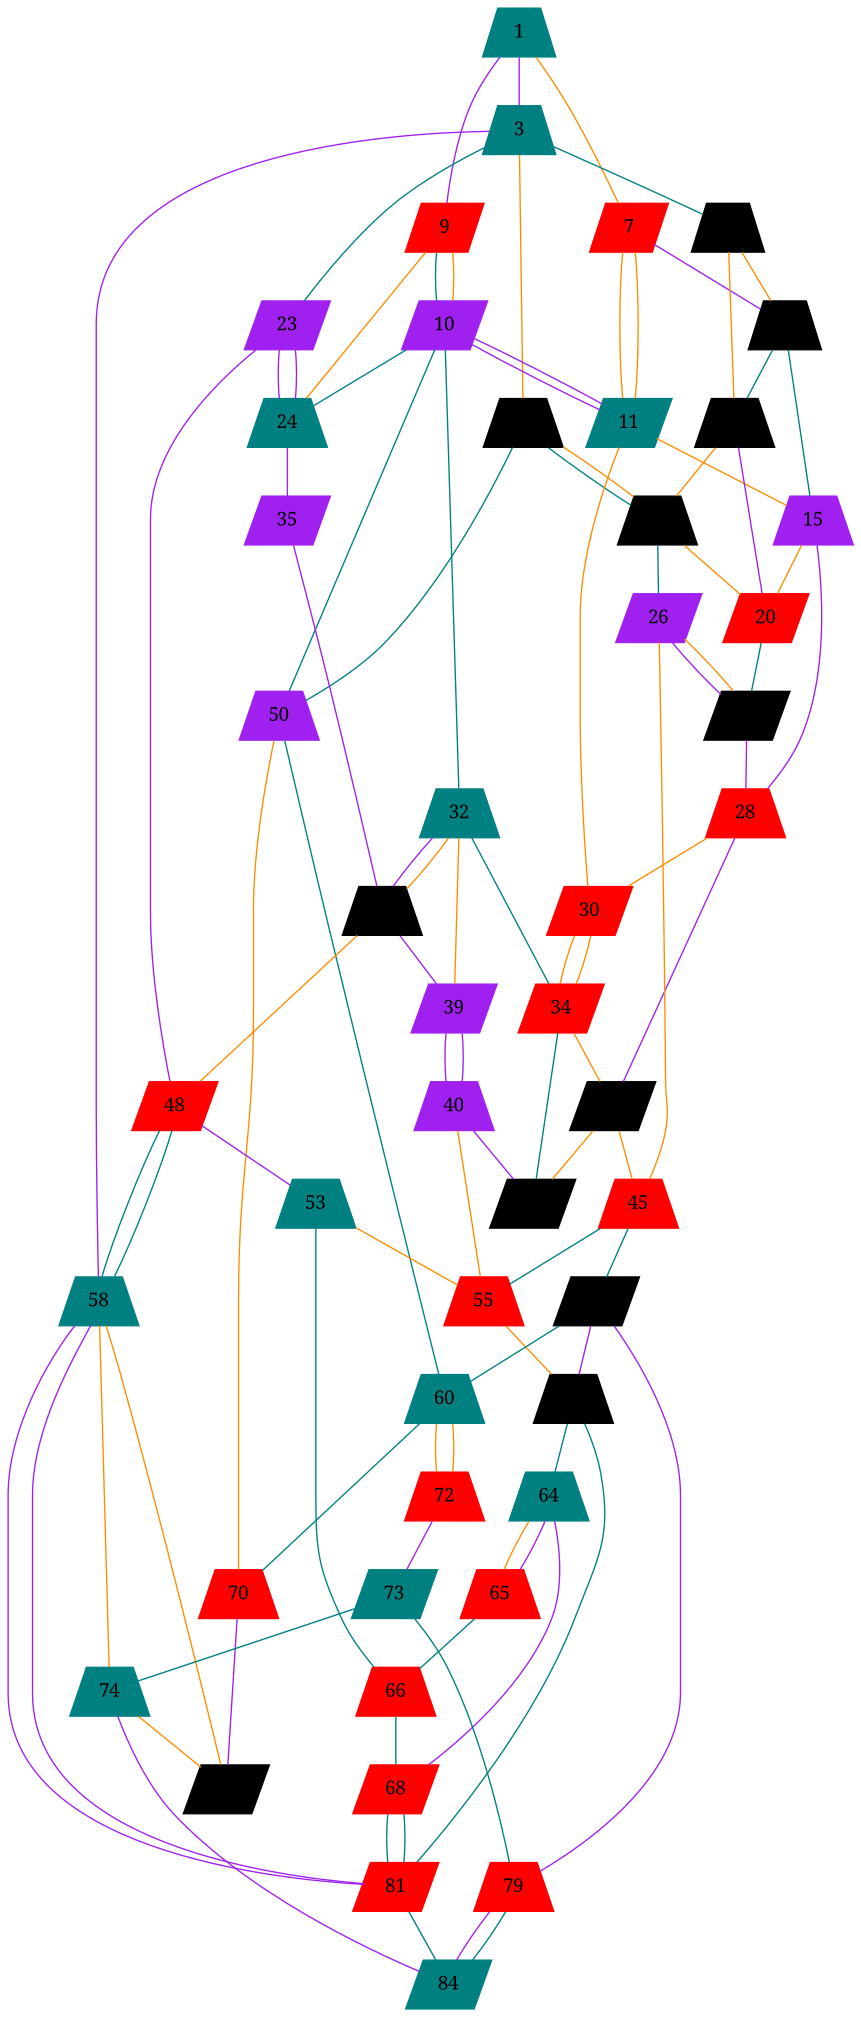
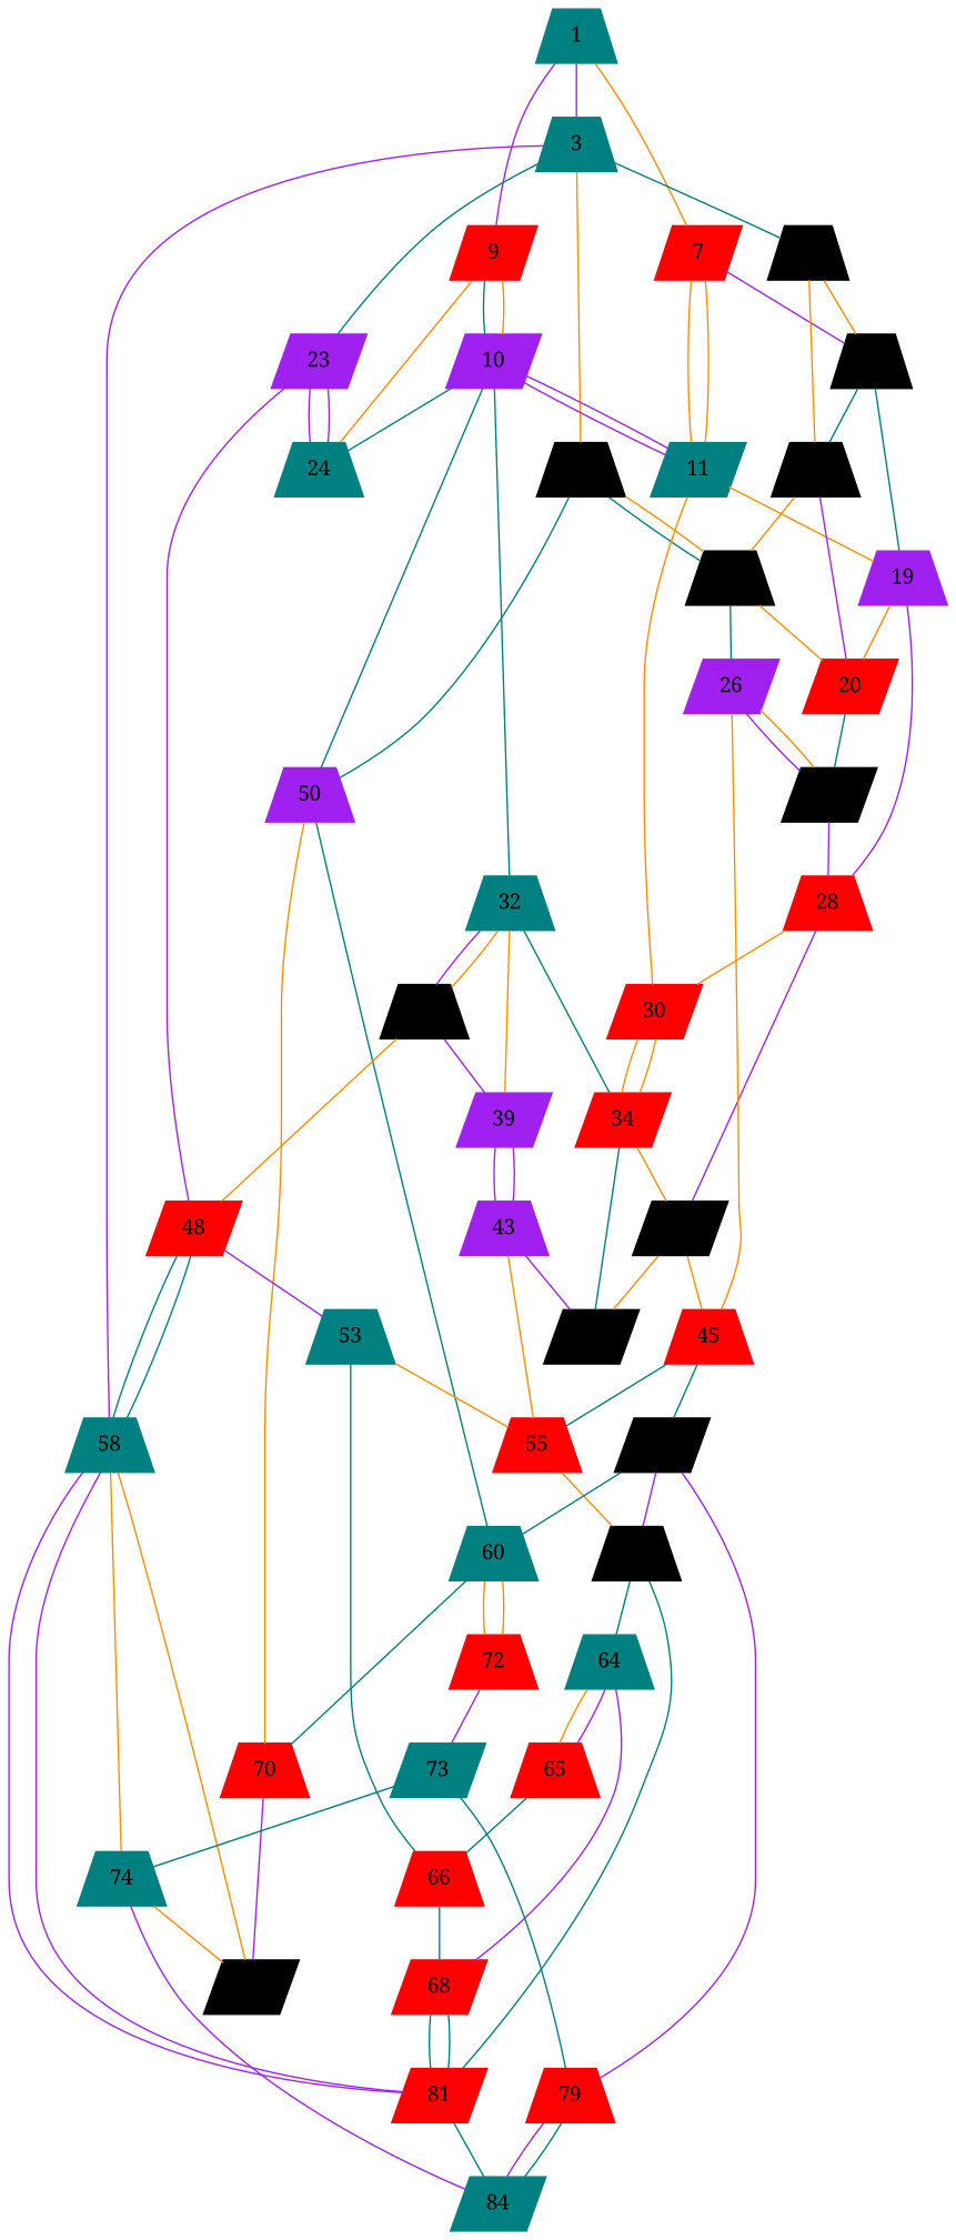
  graph {
    fontname="Noto Serif"
    node [color=red fontname="Noto Serif" shape=trapezium style=filled]
    edge [color=darkorange fontname="Noto Serif"]
    1 [color=teal super="+2"]
    3 [color=teal super="+4"]
    7 [shape=parallelogram]
    9 [shape=parallelogram]
    5 [color=black super="+6"]
    16 [color=black]
    23 [color=purple shape=parallelogram super="+47"]
    58 [color=teal super="+76"]
    8 [color=black super="+12"]
    11 [color=teal shape=parallelogram super="+14"]
    10 [color=purple shape=parallelogram super="+31"]
    24 [color=teal super="+25"]
    13 [color=black super="+19"]
    17 [color=black super="+18"]
    50 [color=purple super="+51"]
    48 [shape=parallelogram super="+49"]
    74 [color=teal super="+83"]
    75 [color=black shape=parallelogram super="+77"]
    81 [shape=parallelogram super="+82"]
-   15 [color=purple super="+22"]
+   15 [color=purple super="+22" label=19]
    20 [shape=parallelogram super="+21"]
    30 [shape=parallelogram]
    28 [super="+29"]
    32 [color=teal super="+33"]
-   35 [color=purple shape=parallelogram]
    34 [shape=parallelogram super="+37"]
    36 [color=black super="+42"]
    39 [color=purple shape=parallelogram super="+43"]
    26 [color=purple shape=parallelogram super="+46"]
    27 [color=black shape=parallelogram]
    38 [color=black shape=parallelogram super="+44"]
    60 [color=teal super="+61"]
    70 [super="+71"]
    45 [super="+57"]
    53 [color=teal super="+54"]
    55 [super="+56"]
    59 [color=black shape=parallelogram super="+78"]
    41 [color=black shape=parallelogram]
-   40 [color=purple super="+52"]
+   40 [color=purple super="+52" label=43]
    62 [color=black super="+63"]
    79
    66 [super="+67"]
    72
    68 [shape=parallelogram]
    64 [color=teal super="+69"]
    84 [color=teal shape=parallelogram]
    73 [color=teal shape=parallelogram super="+80"]
    65
    1 -- 3 [color=purple]
    1 -- 7
    1 -- 9 [color=purple]
    3 -- 5 [color=teal]
    3 -- 16
    3 -- 23 [color=teal]
    3 -- 58 [color=purple weight=2]
    7 -- 8 [color=purple]
    7 -- 11
    7 -- 11
    9 -- 10 [color=teal]
    9 -- 10
    9 -- 24
    5 -- 8
    5 -- 13
    16 -- 17 [color=teal]
    16 -- 17
    16 -- 50 [color=teal]
    23 -- 24 [color=purple]
    23 -- 24 [color=purple]
    23 -- 48 [color=purple]
    58 -- 74
    58 -- 75
    58 -- 81 [color=purple]
    58 -- 81 [color=purple]
    8 -- 13 [color=teal]
    8 -- 15 [color=teal]
    11 -- 15
    11 -- 30
    10 -- 11 [color=purple]
    10 -- 11 [color=purple]
    10 -- 24 [color=teal]
    10 -- 50 [color=teal]
    10 -- 32 [color=teal]
-   24 -- 35 [color=purple]
    13 -- 17
    13 -- 20 [color=purple]
    17 -- 20
    17 -- 26 [color=teal]
    50 -- 60 [color=teal]
    50 -- 70
    48 -- 58 [color=teal]
    48 -- 58 [color=teal]
    48 -- 53 [color=purple]
    74 -- 75
    74 -- 84 [color=purple]
    81 -- 84 [color=teal]
    15 -- 20
    15 -- 28 [color=purple]
    20 -- 27 [color=teal]
    30 -- 34
    30 -- 34
    28 -- 30
    28 -- 38 [color=purple]
    32 -- 34 [color=teal]
    32 -- 36 [color=purple]
    32 -- 36
    32 -- 39
-   35 -- 36 [color=purple]
    34 -- 38
    34 -- 41 [color=teal]
    36 -- 48
    36 -- 39 [color=purple]
    39 -- 40 [color=purple weight=2]
    39 -- 40 [color=purple]
    26 -- 27 [color=purple]
    26 -- 27
    26 -- 45
    27 -- 28 [color=purple]
    38 -- 45
    38 -- 41
    60 -- 70 [color=teal]
    60 -- 72
    60 -- 72
    70 -- 75 [color=purple weight=2]
    45 -- 55 [color=teal]
    45 -- 59 [color=teal]
    53 -- 55
    53 -- 66 [color=teal]
    55 -- 62
    59 -- 60 [color=teal]
    59 -- 62 [color=purple]
    59 -- 79 [color=purple]
    40 -- 55
    40 -- 41 [color=purple]
    62 -- 81 [color=teal]
    62 -- 64 [color=teal]
    79 -- 84 [color=purple]
    79 -- 84 [color=teal]
    66 -- 68 [color=teal]
    72 -- 73 [color=purple weight=2]
    68 -- 81 [color=teal]
    68 -- 81 [color=teal]
    64 -- 68 [color=purple]
    64 -- 65 [weight=2]
    64 -- 65 [color=purple]
    73 -- 74 [color=teal]
    73 -- 79 [color=teal]
    65 -- 66 [color=teal]
  }
